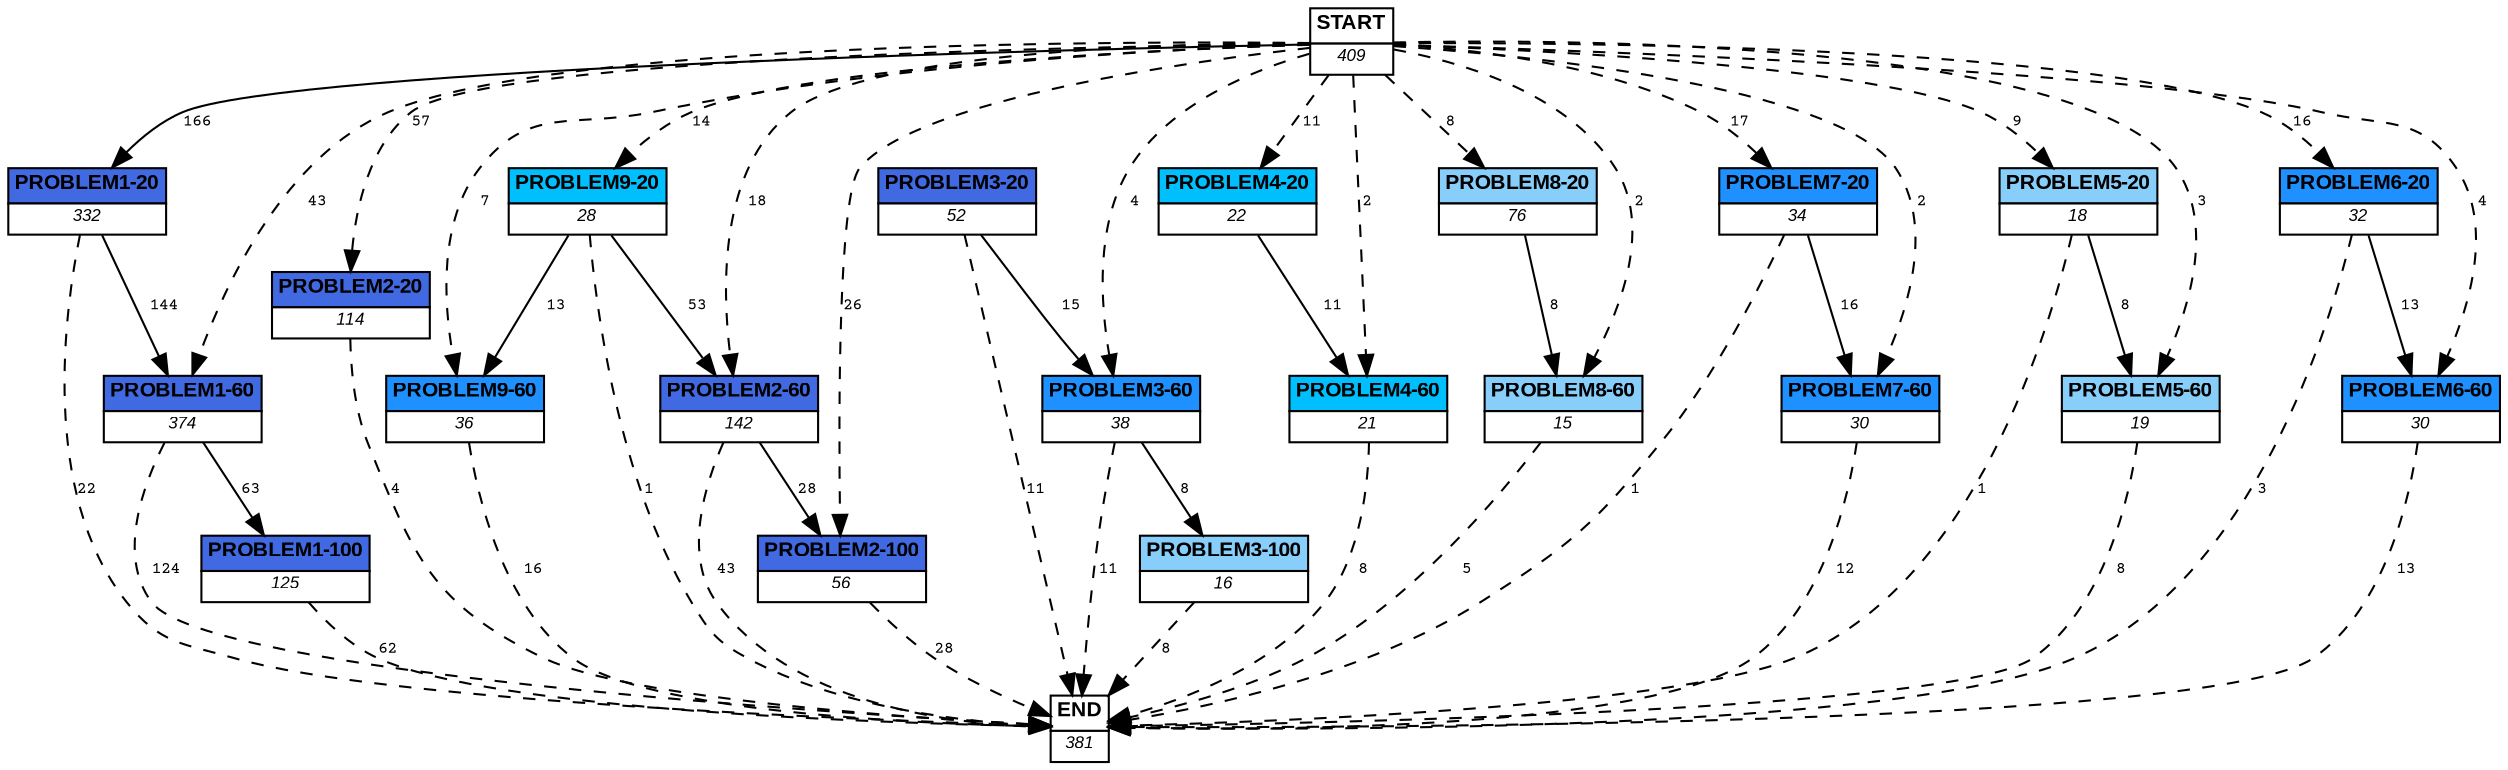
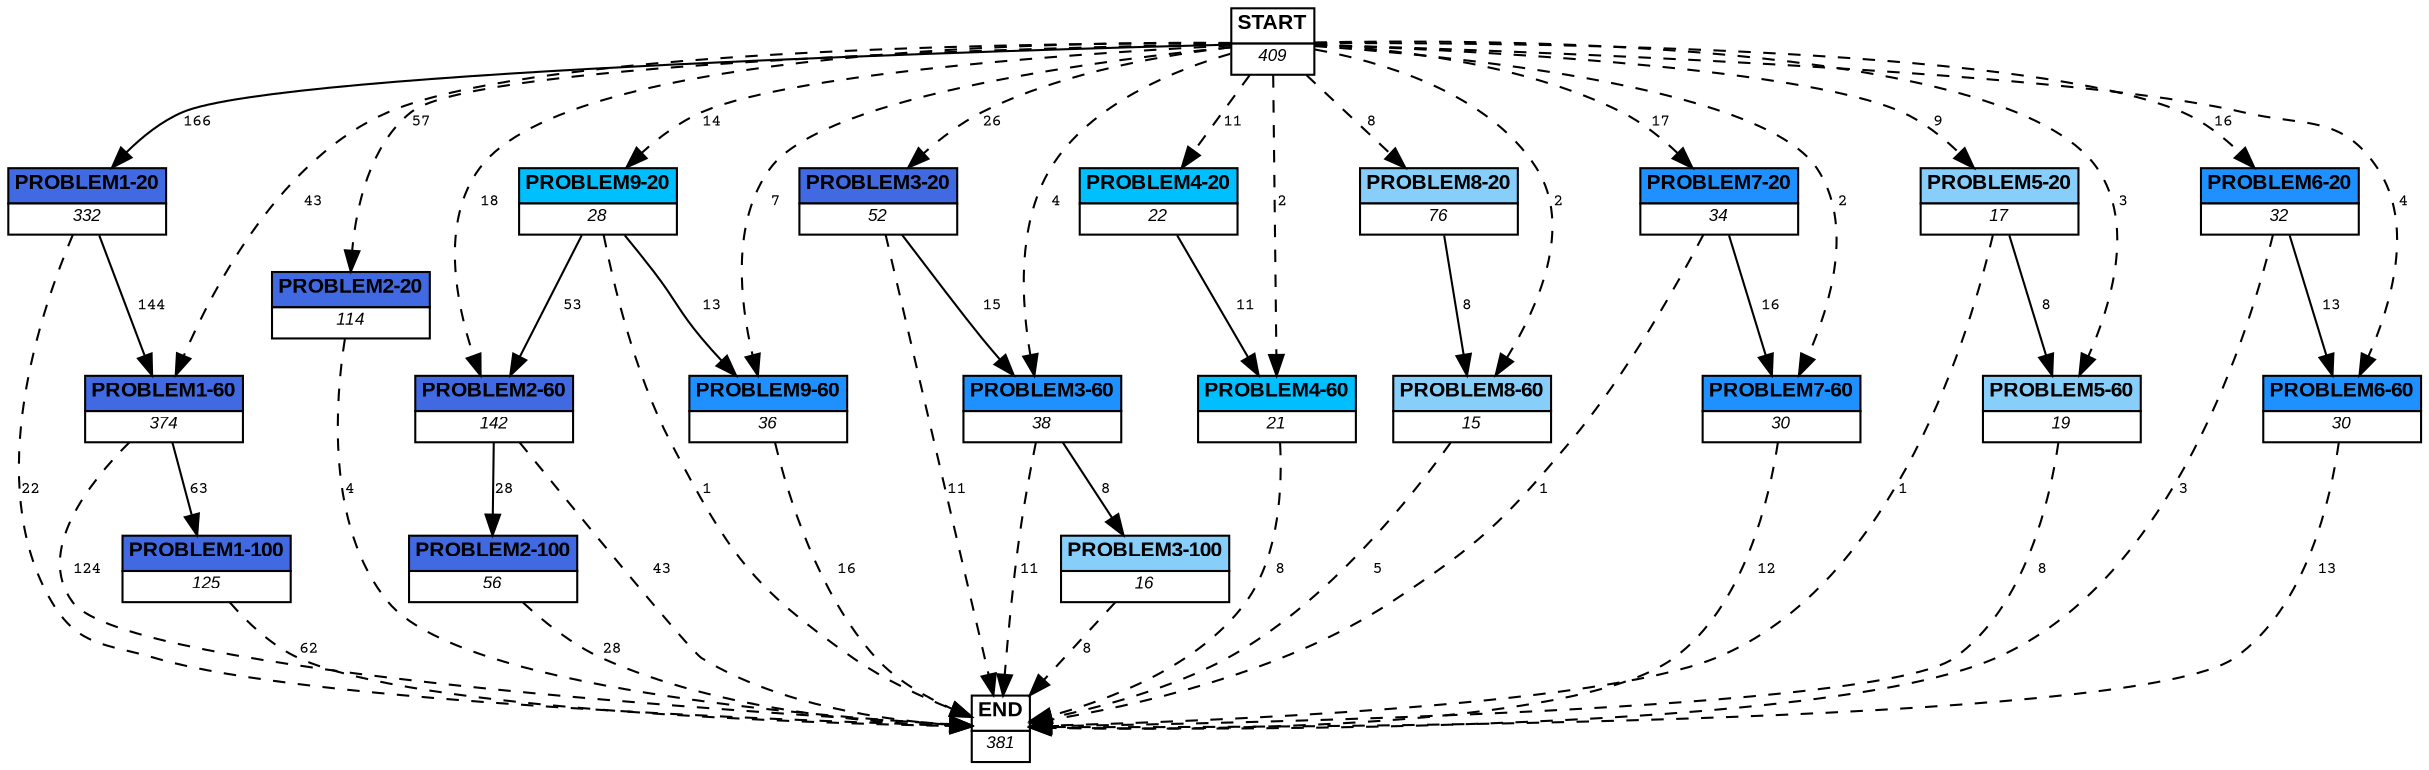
  digraph {
    fontname="Courier Prime"
    node [fontname="Courier Prime" shape=plain]
    edge [fontname="Courier Prime" fontsize=8 labelfloat=false style=dashed]
    n1 [label=<<table border="0" cellborder="1" cellspacing="0"><tr><td bgcolor="royalblue"><FONT face="Arial" POINT-SIZE="10"><b>PROBLEM1-20</b></FONT></td></tr><tr><td bgcolor="white"><FONT face="Arial" POINT-SIZE="8"><i>332</i></FONT></td></tr></table>>]
    n2 [label=<<table border="0" cellborder="1" cellspacing="0"><tr><td bgcolor="royalblue"><FONT face="Arial" POINT-SIZE="10"><b>PROBLEM1-60</b></FONT></td></tr><tr><td bgcolor="white"><FONT face="Arial" POINT-SIZE="8"><i>374</i></FONT></td></tr></table>>]
    n3 [label=<<table border="0" cellborder="1" cellspacing="0"><tr><td bgcolor="white"><FONT face="Arial" POINT-SIZE="10"><b>END</b></FONT></td></tr><tr><td bgcolor="white"><FONT face="Arial" POINT-SIZE="8"><i>381</i></FONT></td></tr></table>>]
    n4 [label=<<table border="0" cellborder="1" cellspacing="0"><tr><td bgcolor="royalblue"><FONT face="Arial" POINT-SIZE="10"><b>PROBLEM1-100</b></FONT></td></tr><tr><td bgcolor="white"><FONT face="Arial" POINT-SIZE="8"><i>125</i></FONT></td></tr></table>>]
    n5 [label=<<table border="0" cellborder="1" cellspacing="0"><tr><td bgcolor="royalblue"><FONT face="Arial" POINT-SIZE="10"><b>PROBLEM2-20</b></FONT></td></tr><tr><td bgcolor="white"><FONT face="Arial" POINT-SIZE="8"><i>114</i></FONT></td></tr></table>>]
    n6 [label=<<table border="0" cellborder="1" cellspacing="0"><tr><td bgcolor="royalblue"><FONT face="Arial" POINT-SIZE="10"><b>PROBLEM2-60</b></FONT></td></tr><tr><td bgcolor="white"><FONT face="Arial" POINT-SIZE="8"><i>142</i></FONT></td></tr></table>>]
    n7 [label=<<table border="0" cellborder="1" cellspacing="0"><tr><td bgcolor="royalblue"><FONT face="Arial" POINT-SIZE="10"><b>PROBLEM2-100</b></FONT></td></tr><tr><td bgcolor="white"><FONT face="Arial" POINT-SIZE="8"><i>56</i></FONT></td></tr></table>>]
    n8 [label=<<table border="0" cellborder="1" cellspacing="0"><tr><td bgcolor="deepskyblue"><FONT face="Arial" POINT-SIZE="10"><b>PROBLEM9-20</b></FONT></td></tr><tr><td bgcolor="white"><FONT face="Arial" POINT-SIZE="8"><i>28</i></FONT></td></tr></table>>]
    n9 [label=<<table border="0" cellborder="1" cellspacing="0"><tr><td bgcolor="dodgerblue"><FONT face="Arial" POINT-SIZE="10"><b>PROBLEM9-60</b></FONT></td></tr><tr><td bgcolor="white"><FONT face="Arial" POINT-SIZE="8"><i>36</i></FONT></td></tr></table>>]
    n10 [label=<<table border="0" cellborder="1" cellspacing="0"><tr><td bgcolor="royalblue"><FONT face="Arial" POINT-SIZE="10"><b>PROBLEM3-20</b></FONT></td></tr><tr><td bgcolor="white"><FONT face="Arial" POINT-SIZE="8"><i>52</i></FONT></td></tr></table>>]
    n11 [label=<<table border="0" cellborder="1" cellspacing="0"><tr><td bgcolor="dodgerblue"><FONT face="Arial" POINT-SIZE="10"><b>PROBLEM3-60</b></FONT></td></tr><tr><td bgcolor="white"><FONT face="Arial" POINT-SIZE="8"><i>38</i></FONT></td></tr></table>>]
    n12 [label=<<table border="0" cellborder="1" cellspacing="0"><tr><td bgcolor="lightskyblue"><FONT face="Arial" POINT-SIZE="10"><b>PROBLEM3-100</b></FONT></td></tr><tr><td bgcolor="white"><FONT face="Arial" POINT-SIZE="8"><i>16</i></FONT></td></tr></table>>]
    n13 [label=<<table border="0" cellborder="1" cellspacing="0"><tr><td bgcolor="deepskyblue"><FONT face="Arial" POINT-SIZE="10"><b>PROBLEM4-20</b></FONT></td></tr><tr><td bgcolor="white"><FONT face="Arial" POINT-SIZE="8"><i>22</i></FONT></td></tr></table>>]
    n14 [label=<<table border="0" cellborder="1" cellspacing="0"><tr><td bgcolor="deepskyblue"><FONT face="Arial" POINT-SIZE="10"><b>PROBLEM4-60</b></FONT></td></tr><tr><td bgcolor="white"><FONT face="Arial" POINT-SIZE="8"><i>21</i></FONT></td></tr></table>>]
    n15 [label=<<table border="0" cellborder="1" cellspacing="0"><tr><td bgcolor="lightskyblue"><FONT face="Arial" POINT-SIZE="10"><b>PROBLEM8-20</b></FONT></td></tr><tr><td bgcolor="white"><FONT face="Arial" POINT-SIZE="8"><i>76</i></FONT></td></tr></table>>]
    n16 [label=<<table border="0" cellborder="1" cellspacing="0"><tr><td bgcolor="lightskyblue"><FONT face="Arial" POINT-SIZE="10"><b>PROBLEM8-60</b></FONT></td></tr><tr><td bgcolor="white"><FONT face="Arial" POINT-SIZE="8"><i>15</i></FONT></td></tr></table>>]
    n17 [label=<<table border="0" cellborder="1" cellspacing="0"><tr><td bgcolor="dodgerblue"><FONT face="Arial" POINT-SIZE="10"><b>PROBLEM7-20</b></FONT></td></tr><tr><td bgcolor="white"><FONT face="Arial" POINT-SIZE="8"><i>34</i></FONT></td></tr></table>>]
    n18 [label=<<table border="0" cellborder="1" cellspacing="0"><tr><td bgcolor="dodgerblue"><FONT face="Arial" POINT-SIZE="10"><b>PROBLEM7-60</b></FONT></td></tr><tr><td bgcolor="white"><FONT face="Arial" POINT-SIZE="8"><i>30</i></FONT></td></tr></table>>]
-   n19 [label=<<table border="0" cellborder="1" cellspacing="0"><tr><td bgcolor="lightskyblue"><FONT face="Arial" POINT-SIZE="10"><b>PROBLEM5-20</b></FONT></td></tr><tr><td bgcolor="white"><FONT face="Arial" POINT-SIZE="8"><i>18</i></FONT></td></tr></table>>]
+   n19 [label=<<table border="0" cellborder="1" cellspacing="0"><tr><td bgcolor="lightskyblue"><FONT face="Arial" POINT-SIZE="10"><b>PROBLEM5-20</b></FONT></td></tr><tr><td bgcolor="white"><FONT face="Arial" POINT-SIZE="8"><i>17</i></FONT></td></tr></table>>]
    n20 [label=<<table border="0" cellborder="1" cellspacing="0"><tr><td bgcolor="lightskyblue"><FONT face="Arial" POINT-SIZE="10"><b>PROBLEM5-60</b></FONT></td></tr><tr><td bgcolor="white"><FONT face="Arial" POINT-SIZE="8"><i>19</i></FONT></td></tr></table>>]
    n21 [label=<<table border="0" cellborder="1" cellspacing="0"><tr><td bgcolor="dodgerblue"><FONT face="Arial" POINT-SIZE="10"><b>PROBLEM6-20</b></FONT></td></tr><tr><td bgcolor="white"><FONT face="Arial" POINT-SIZE="8"><i>32</i></FONT></td></tr></table>>]
    n22 [label=<<table border="0" cellborder="1" cellspacing="0"><tr><td bgcolor="dodgerblue"><FONT face="Arial" POINT-SIZE="10"><b>PROBLEM6-60</b></FONT></td></tr><tr><td bgcolor="white"><FONT face="Arial" POINT-SIZE="8"><i>30</i></FONT></td></tr></table>>]
    n23 [label=<<table border="0" cellborder="1" cellspacing="0"><tr><td bgcolor="white"><FONT face="Arial" POINT-SIZE="10"><b>START</b></FONT></td></tr><tr><td bgcolor="white"><FONT face="Arial" POINT-SIZE="8"><i>409</i></FONT></td></tr></table>>]
    n1 -> n2 [label=144 style=""]
    n1 -> n3 [label=22]
    n2 -> n3 [label=124]
    n2 -> n4 [label=63 style=""]
    n4 -> n3 [label=62]
    n5 -> n3 [label=4]
    n6 -> n3 [label=43]
    n6 -> n7 [label=28 style=""]
    n7 -> n3 [label=28]
    n8 -> n3 [label=1]
    n8 -> n6 [label=53 style=""]
    n8 -> n9 [label=13 style=""]
    n9 -> n3 [label=16]
    n10 -> n3 [label=11]
    n10 -> n11 [label=15 style=""]
    n11 -> n3 [label=11]
    n11 -> n12 [label=8 style=""]
    n12 -> n3 [label=8]
    n13 -> n14 [label=11 style=""]
    n14 -> n3 [label=8]
    n15 -> n16 [label=8 style=""]
    n16 -> n3 [label=5]
    n17 -> n3 [label=1]
    n17 -> n18 [label=16 style=""]
    n18 -> n3 [label=12]
    n19 -> n3 [label=1]
    n19 -> n20 [label=8 style=""]
    n20 -> n3 [label=8]
    n21 -> n3 [label=3]
    n21 -> n22 [label=13 style=""]
    n22 -> n3 [label=13]
    n23 -> n1 [label=166 style=solid]
    n23 -> n2 [label=43]
    n23 -> n5 [label=57]
    n23 -> n6 [label=18]
    n23 -> n8 [label=14]
    n23 -> n9 [label=7]
-   n23 -> n7 [label=26]
+   n23 -> n10 [label=26]
    n23 -> n11 [label=4]
    n23 -> n13 [label=11]
    n23 -> n14 [label=2]
    n23 -> n15 [label=8]
    n23 -> n16 [label=2]
    n23 -> n17 [label=17]
    n23 -> n18 [label=2]
    n23 -> n19 [label=9]
    n23 -> n20 [label=3]
    n23 -> n21 [label=16]
    n23 -> n22 [label=4]
  }
